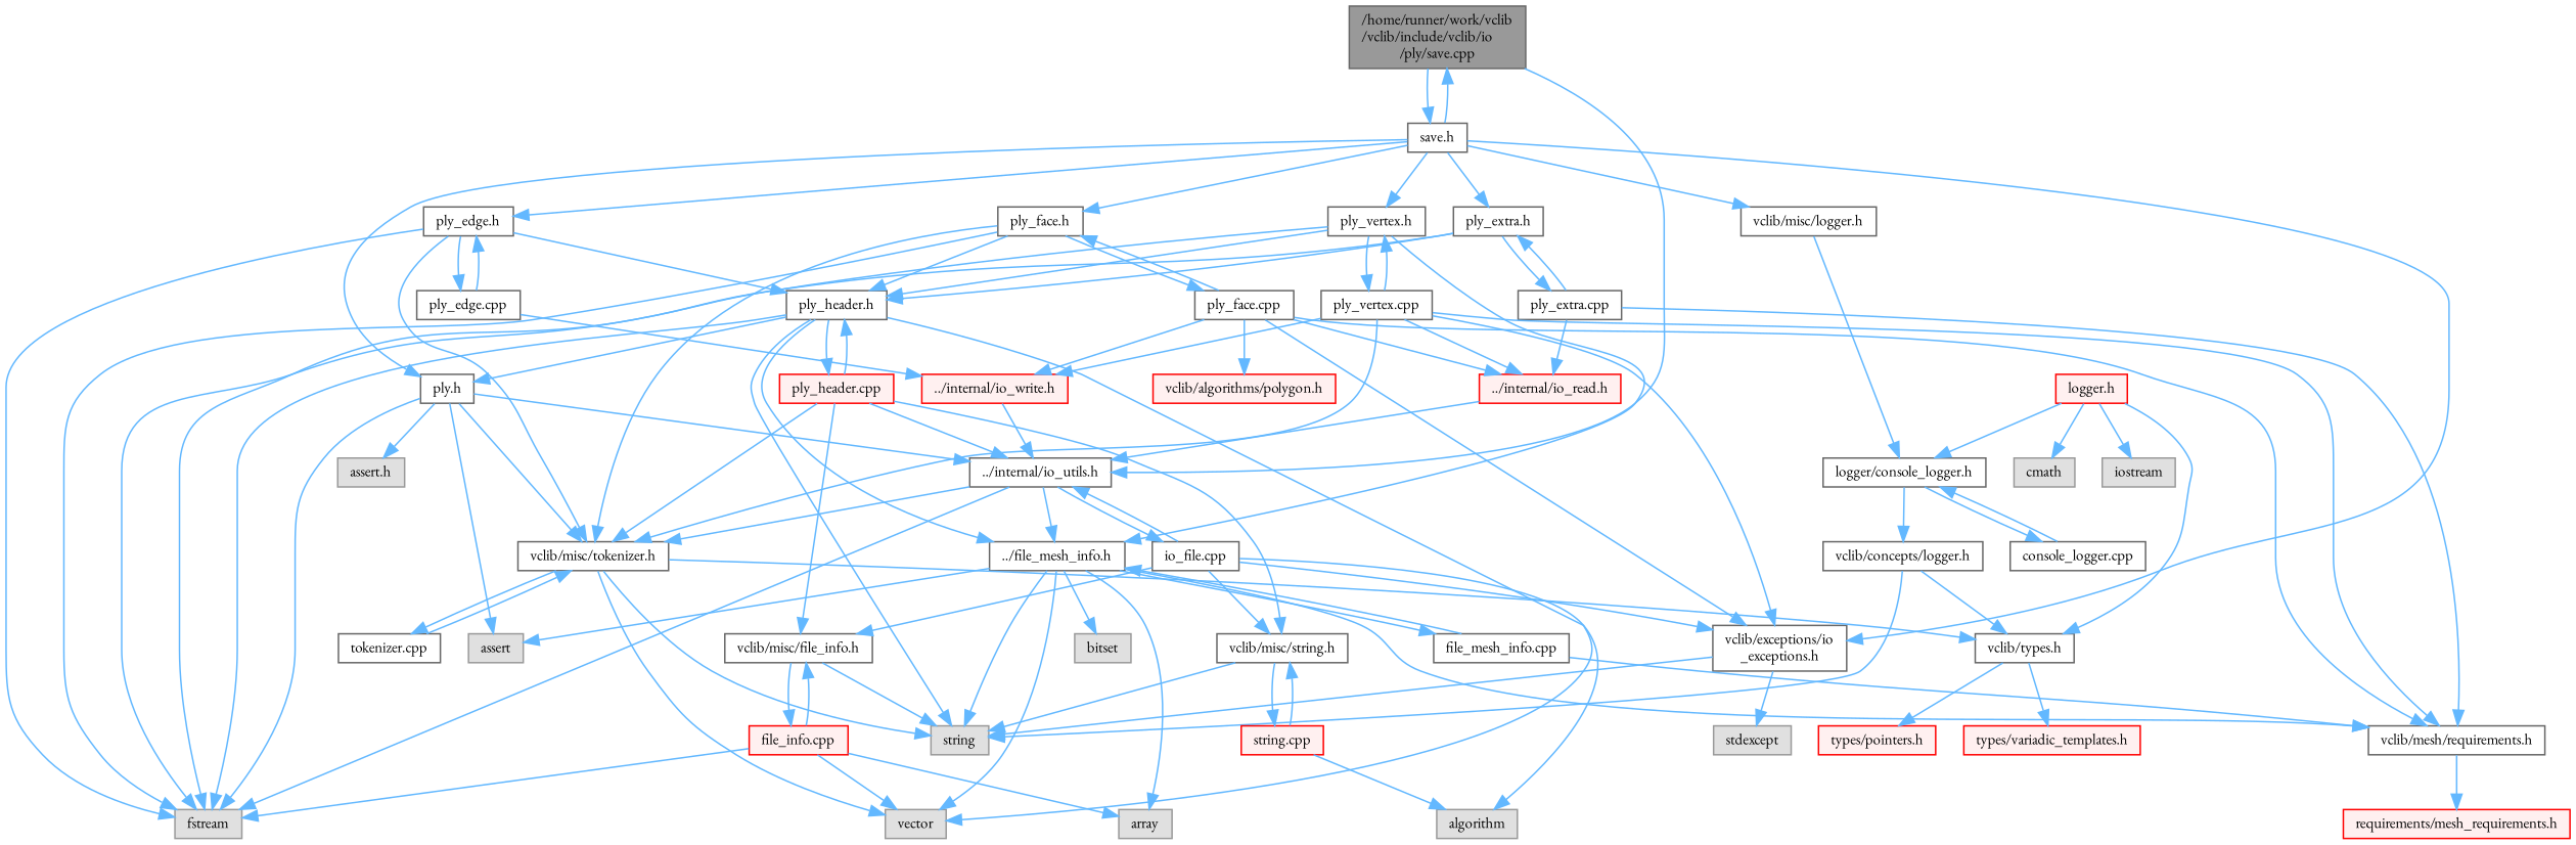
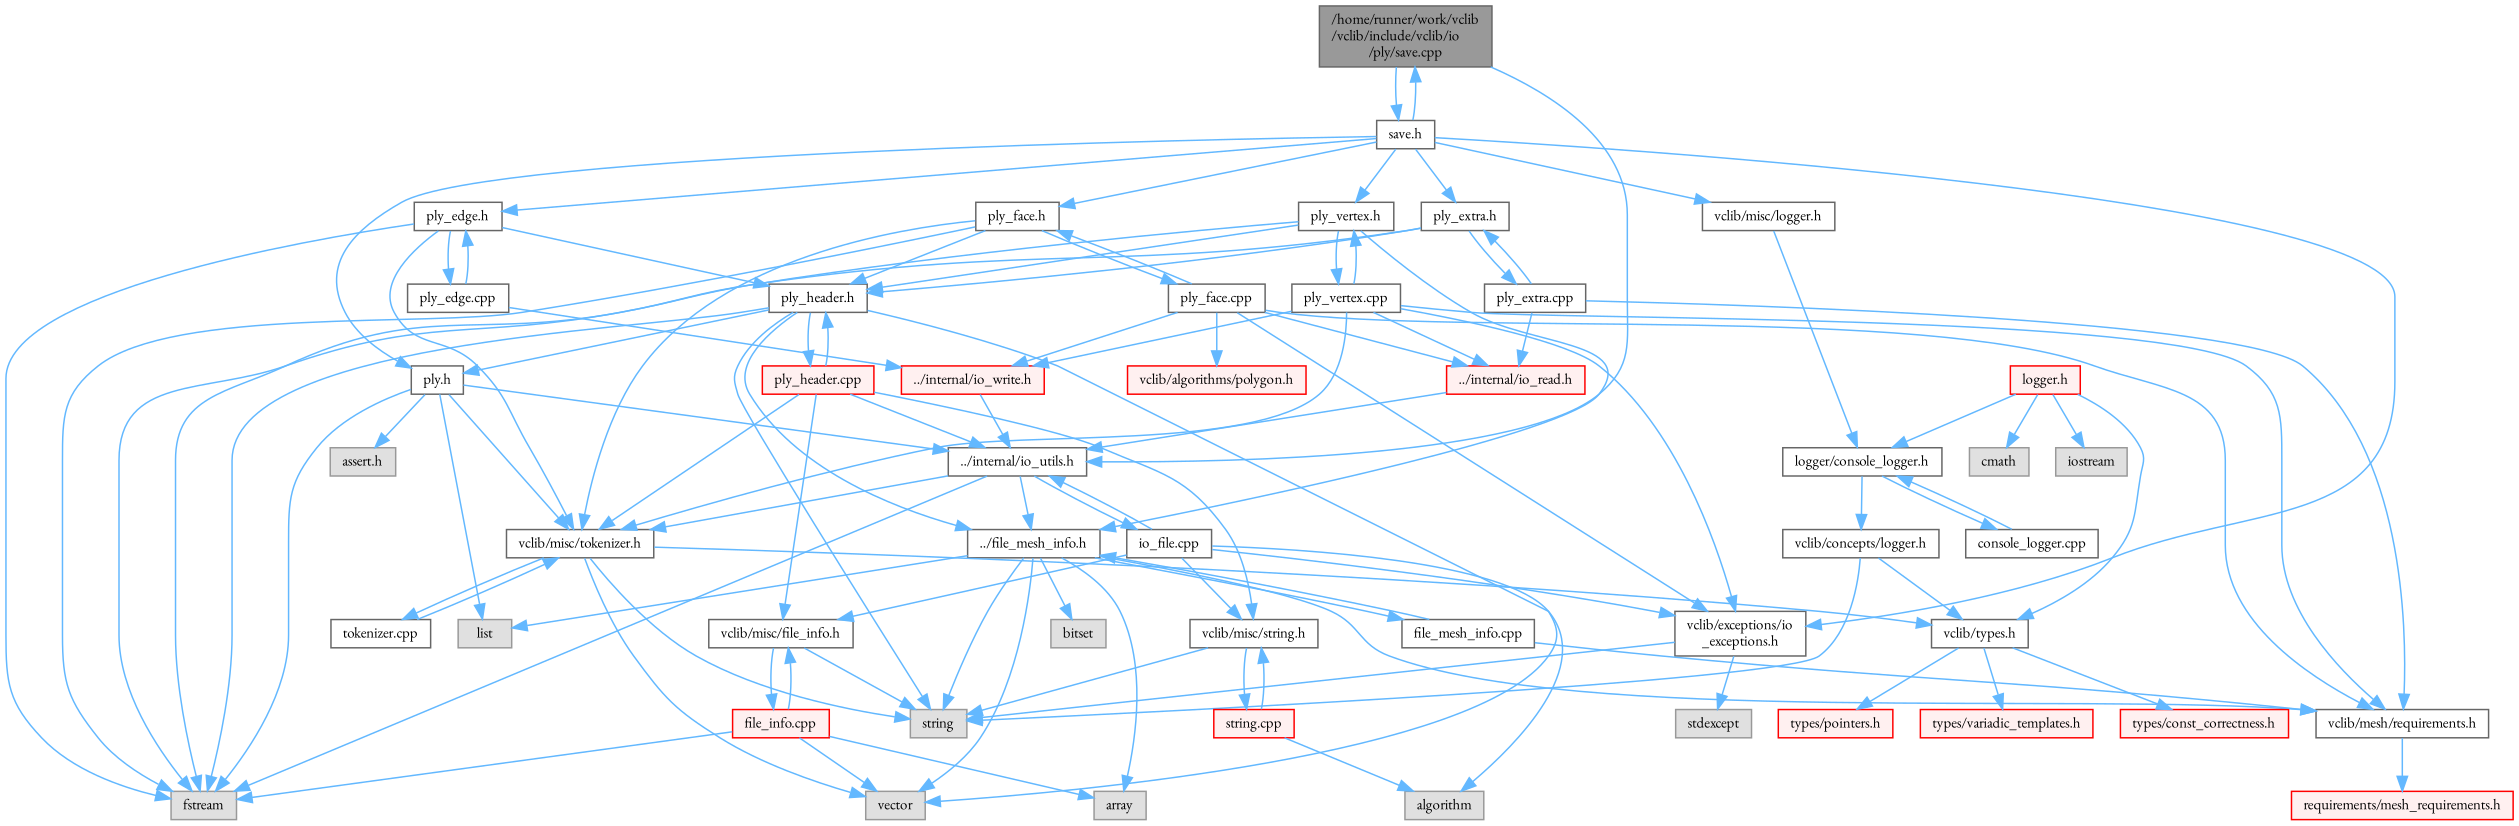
  digraph {
    fontname="EB Garamond"
    node [color=grey40 fillcolor=white fontname="EB Garamond" fontsize=10 shape=box style=filled]
    edge [color=steelblue1 fontname="EB Garamond" fontsize=10 labelfontname=Helvetica labelfontsize=10 style=solid]
    n1 [color=gray40 fillcolor=grey60 fontcolor=black height=0.2 label="/home/runner/work/vclib\l/vclib/include/vclib/io\l/ply/save.cpp" width=0.4]
    n2 [height=0.2 label="save.h" width=0.4]
    n3 [height=0.2 label="../internal/io_utils.h" width=0.4]
    n4 [height=0.2 label="vclib/exceptions/io\l_exceptions.h" width=0.4]
    n5 [height=0.2 label="vclib/misc/logger.h" width=0.4]
    n6 [height=0.2 label="ply.h" width=0.4]
    n7 [height=0.2 label="ply_edge.h" width=0.4]
    n8 [height=0.2 label="ply_extra.h" width=0.4]
    n9 [height=0.2 label="ply_face.h" width=0.4]
    n10 [height=0.2 label="ply_vertex.h" width=0.4]
    n11 [color=grey60 fillcolor="#E0E0E0" height=0.2 label=fstream width=0.4]
    n12 [height=0.2 label="vclib/misc/tokenizer.h" width=0.4]
    n13 [height=0.2 label="../file_mesh_info.h" width=0.4]
    n14 [height=0.2 label="io_file.cpp" width=0.4]
    n15 [color=grey60 fillcolor="#E0E0E0" height=0.2 label=stdexcept width=0.4]
    n16 [color=grey60 fillcolor="#E0E0E0" height=0.2 label=string width=0.4]
    n17 [height=0.2 label="logger/console_logger.h" width=0.4]
    n18 [color=grey60 fillcolor="#E0E0E0" height=0.2 label="assert.h" width=0.4]
-   n19 [color=grey60 fillcolor="#E0E0E0" height=0.2 label=assert width=0.4]
+   n19 [color=grey60 fillcolor="#E0E0E0" height=0.2 label=list width=0.4]
    n20 [height=0.2 label="ply_header.h" width=0.4]
    n21 [height=0.2 label="ply_edge.cpp" width=0.4]
    n22 [height=0.2 label="ply_extra.cpp" width=0.4]
    n23 [height=0.2 label="ply_face.cpp" width=0.4]
    n24 [height=0.2 label="ply_vertex.cpp" width=0.4]
    n25 [height=0.2 label="vclib/concepts/logger.h" width=0.4]
    n26 [height=0.2 label="console_logger.cpp" width=0.4]
    n27 [color=red fillcolor="#FFF0F0" height=0.2 label="logger.h" width=0.4]
    n28 [color=grey60 fillcolor="#E0E0E0" height=0.2 label=cmath width=0.4]
    n29 [color=grey60 fillcolor="#E0E0E0" height=0.2 label=iostream width=0.4]
    n30 [height=0.2 label="vclib/types.h" width=0.4]
+   n31 [color=red fillcolor="#FFF0F0" height=0.2 label="types/const_correctness.h" width=0.4]
    n32 [color=red fillcolor="#FFF0F0" height=0.2 label="types/pointers.h" width=0.4]
    n33 [color=red fillcolor="#FFF0F0" height=0.2 label="types/variadic_templates.h" width=0.4]
    n34 [color=grey60 fillcolor="#E0E0E0" height=0.2 label=vector width=0.4]
    n35 [height=0.2 label="tokenizer.cpp" width=0.4]
    n36 [color=grey60 fillcolor="#E0E0E0" height=0.2 label=array width=0.4]
    n37 [color=grey60 fillcolor="#E0E0E0" height=0.2 label=bitset width=0.4]
    n38 [height=0.2 label="vclib/mesh/requirements.h" width=0.4]
    n39 [height=0.2 label="file_mesh_info.cpp" width=0.4]
    n40 [color=grey60 fillcolor="#E0E0E0" height=0.2 label=algorithm width=0.4]
    n41 [height=0.2 label="vclib/misc/file_info.h" width=0.4]
    n42 [height=0.2 label="vclib/misc/string.h" width=0.4]
    n43 [color=red fillcolor="#FFF0F0" height=0.2 label="requirements/mesh_requirements.h" width=0.4]
    n44 [color=red fillcolor="#FFF0F0" height=0.2 label="file_info.cpp" width=0.4]
    n45 [color=red fillcolor="#FFF0F0" height=0.2 label="string.cpp" width=0.4]
    n46 [color=red fillcolor="#FFF0F0" height=0.2 label="ply_header.cpp" width=0.4]
    n47 [color=red fillcolor="#FFF0F0" height=0.2 label="../internal/io_write.h" width=0.4]
    n48 [color=red fillcolor="#FFF0F0" height=0.2 label="../internal/io_read.h" width=0.4]
    n49 [color=red fillcolor="#FFF0F0" height=0.2 label="vclib/algorithms/polygon.h" width=0.4]
    n1 -> n2
    n1 -> n3
    n2 -> n1
    n2 -> n4
    n2 -> n5
    n2 -> n6
    n2 -> n7
    n2 -> n8
    n2 -> n9
    n2 -> n10
    n3 -> n11
    n3 -> n12
    n3 -> n13
    n3 -> n14
    n4 -> n15
    n4 -> n16
    n5 -> n17
    n6 -> n3
    n6 -> n11
    n6 -> n12
    n6 -> n18
    n6 -> n19
    n7 -> n11
    n7 -> n12
    n7 -> n20
    n7 -> n21
    n8 -> n11
    n8 -> n20
    n8 -> n22
    n9 -> n11
    n9 -> n12
    n9 -> n20
    n9 -> n23
    n10 -> n11
    n10 -> n13
    n10 -> n20
    n10 -> n24
    n12 -> n16
    n12 -> n30
    n12 -> n34
    n12 -> n35
    n13 -> n16
    n13 -> n19
    n13 -> n34
    n13 -> n36
    n13 -> n37
    n13 -> n38
    n13 -> n39
    n14 -> n3
    n14 -> n4
    n14 -> n40
    n14 -> n41
    n14 -> n42
    n17 -> n25
    n17 -> n26
    n20 -> n6
    n20 -> n11
    n20 -> n13
    n20 -> n16
    n20 -> n34
    n20 -> n46
    n21 -> n7
    n21 -> n47
    n22 -> n8
    n22 -> n38
    n22 -> n48
    n23 -> n4
    n23 -> n9
    n23 -> n38
    n23 -> n47
    n23 -> n48
    n23 -> n49
    n24 -> n4
    n24 -> n10
    n24 -> n12
    n24 -> n38
    n24 -> n47
    n24 -> n48
    n25 -> n16
    n25 -> n30
    n26 -> n17
    n27 -> n17
    n27 -> n28
    n27 -> n29
    n27 -> n30
+   n30 -> n31
    n30 -> n32
    n30 -> n33
    n35 -> n12
    n38 -> n43
    n39 -> n13
    n39 -> n38
    n41 -> n16
    n41 -> n44
    n42 -> n16
    n42 -> n45
    n44 -> n11
    n44 -> n34
    n44 -> n36
    n44 -> n41
    n45 -> n40
    n45 -> n42
    n46 -> n3
    n46 -> n12
    n46 -> n20
    n46 -> n41
    n46 -> n42
    n47 -> n3
    n48 -> n3
  }
